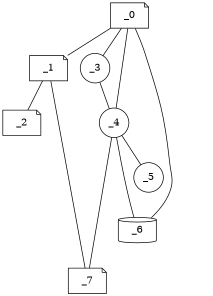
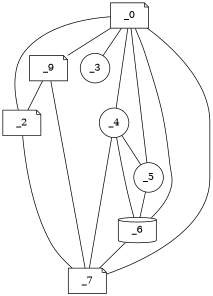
  graph {
    node [shape=note x=95 y=39]
    edge [valence=1]
    _0 [x=48]
-   _1 [x=74 y=10]
+   _1 [x=74 y=10 label=_9]
    _2 [x=84]
    _3 [shape=circle y=86]
    _4 [shape=circle y=95]
    _5 [shape=circle y=106]
    _6 [shape=cylinder x=96 y=117]
    _7 [x=99 y=68]
    _0 -- _1
+   _0 -- _2 [valence=2]
    _0 -- _3
    _0 -- _4
+   _0 -- _5 [valence=2]
    _0 -- _6
+   _0 -- _7 [valence=2]
    _1 -- _2 [valence=2]
    _1 -- _7
-   _3 -- _4 [valence=2]
+   _2 -- _7
    _4 -- _5 [valence=2]
    _4 -- _6 [valence=2]
    _4 -- _7 [valence=2]
+   _5 -- _6
+   _6 -- _7
  }
